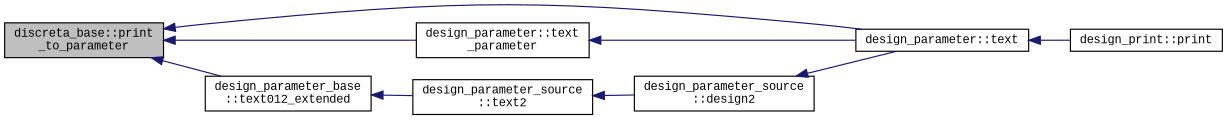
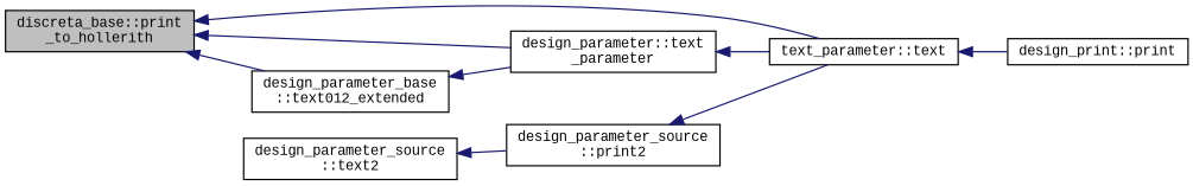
  digraph {
    fontname="Liberation Mono"
    rankdir=LR
    node [color=black fillcolor=white fontname="Liberation Mono" fontsize=10 shape=record style=filled]
    edge [color=midnightblue dir=back fontname="Liberation Mono" fontsize=10 labelfontname=Helvetica labelfontsize=10 style=solid]
-   n1 [fillcolor=grey75 fontcolor=black height=0.2 label="discreta_base::print\l_to_parameter" width=0.4]
-   n2 [height=0.2 label="design_parameter::text" width=0.4]
+   n1 [fillcolor=grey75 fontcolor=black height=0.2 label="discreta_base::print\l_to_hollerith" width=0.4]
+   n2 [height=0.2 label="text_parameter::text" width=0.4]
    n3 [height=0.2 label="design_parameter::text\l_parameter" width=0.4]
    n4 [height=0.2 label="design_parameter_base\l::text012_extended" width=0.4]
    n5 [height=0.2 label="design_print::print" width=0.4]
    n6 [height=0.2 label="design_parameter_source\l::text2" width=0.4]
-   n7 [height=0.2 label="design_parameter_source\l::design2" width=0.4]
+   n7 [height=0.2 label="design_parameter_source\l::print2" width=0.4]
    n1 -> n2
    n1 -> n3
    n1 -> n4
    n2 -> n5
    n3 -> n2
-   n4 -> n6
+   n4 -> n3
    n6 -> n7
    n7 -> n2
  }
